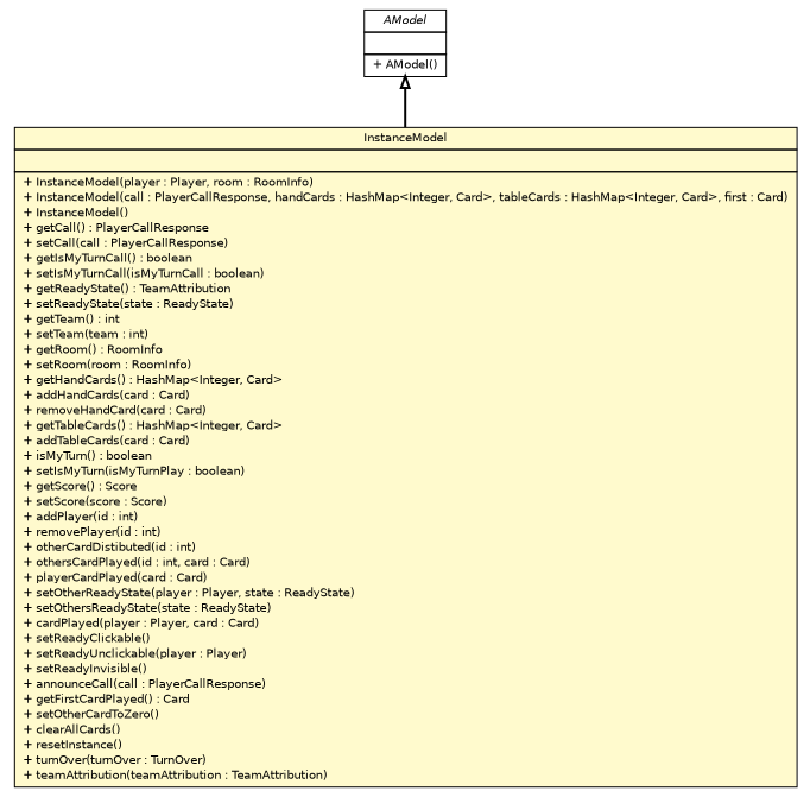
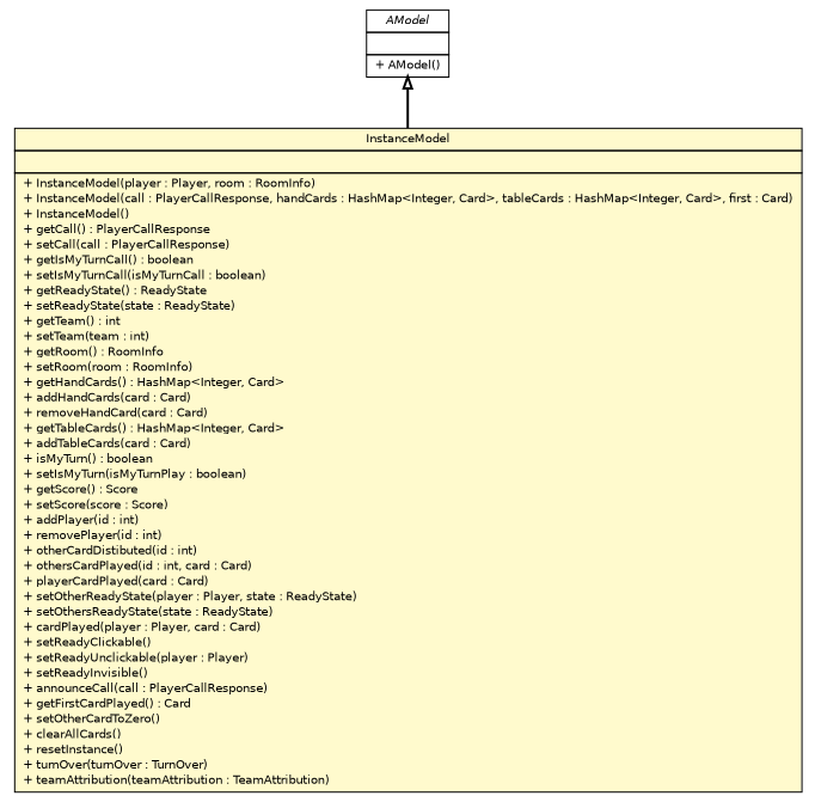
  digraph {
    nodesep=0.25
    ranksep=0.5
    node [fontcolor=black fontname=Helvetica fontsize=10.0 shape=plaintext]
    n1 [label=<<table title="Client.Model.AModel" border="0" cellborder="1" cellspacing="0" cellpadding="2" port="p" href="./AModel.html"> 		<tr><td><table border="0" cellspacing="0" cellpadding="1"> <tr><td align="center" balign="center"><font face="Helvetica-Oblique"> AModel </font></td></tr> 		</table></td></tr> 		<tr><td><table border="0" cellspacing="0" cellpadding="1"> <tr><td align="left" balign="left">  </td></tr> 		</table></td></tr> 		<tr><td><table border="0" cellspacing="0" cellpadding="1"> <tr><td align="left" balign="left"> + AModel() </td></tr> 		</table></td></tr> 		</table>>]
-   n2 [label=<<table title="Client.Model.InstanceModel" border="0" cellborder="1" cellspacing="0" cellpadding="2" port="p" bgcolor="lemonChiffon" href="./InstanceModel.html"> 		<tr><td><table border="0" cellspacing="0" cellpadding="1"> <tr><td align="center" balign="center"> InstanceModel </td></tr> 		</table></td></tr> 		<tr><td><table border="0" cellspacing="0" cellpadding="1"> <tr><td align="left" balign="left">  </td></tr> 		</table></td></tr> 		<tr><td><table border="0" cellspacing="0" cellpadding="1"> <tr><td align="left" balign="left"> + InstanceModel(player : Player, room : RoomInfo) </td></tr> <tr><td align="left" balign="left"> + InstanceModel(call : PlayerCallResponse, handCards : HashMap&lt;Integer, Card&gt;, tableCards : HashMap&lt;Integer, Card&gt;, first : Card) </td></tr> <tr><td align="left" balign="left"> + InstanceModel() </td></tr> <tr><td align="left" balign="left"> + getCall() : PlayerCallResponse </td></tr> <tr><td align="left" balign="left"> + setCall(call : PlayerCallResponse) </td></tr> <tr><td align="left" balign="left"> + getIsMyTurnCall() : boolean </td></tr> <tr><td align="left" balign="left"> + setIsMyTurnCall(isMyTurnCall : boolean) </td></tr> <tr><td align="left" balign="left"> + getReadyState() : TeamAttribution </td></tr> <tr><td align="left" balign="left"> + setReadyState(state : ReadyState) </td></tr> <tr><td align="left" balign="left"> + getTeam() : int </td></tr> <tr><td align="left" balign="left"> + setTeam(team : int) </td></tr> <tr><td align="left" balign="left"> + getRoom() : RoomInfo </td></tr> <tr><td align="left" balign="left"> + setRoom(room : RoomInfo) </td></tr> <tr><td align="left" balign="left"> + getHandCards() : HashMap&lt;Integer, Card&gt; </td></tr> <tr><td align="left" balign="left"> + addHandCards(card : Card) </td></tr> <tr><td align="left" balign="left"> + removeHandCard(card : Card) </td></tr> <tr><td align="left" balign="left"> + getTableCards() : HashMap&lt;Integer, Card&gt; </td></tr> <tr><td align="left" balign="left"> + addTableCards(card : Card) </td></tr> <tr><td align="left" balign="left"> + isMyTurn() : boolean </td></tr> <tr><td align="left" balign="left"> + setIsMyTurn(isMyTurnPlay : boolean) </td></tr> <tr><td align="left" balign="left"> + getScore() : Score </td></tr> <tr><td align="left" balign="left"> + setScore(score : Score) </td></tr> <tr><td align="left" balign="left"> + addPlayer(id : int) </td></tr> <tr><td align="left" balign="left"> + removePlayer(id : int) </td></tr> <tr><td align="left" balign="left"> + otherCardDistibuted(id : int) </td></tr> <tr><td align="left" balign="left"> + othersCardPlayed(id : int, card : Card) </td></tr> <tr><td align="left" balign="left"> + playerCardPlayed(card : Card) </td></tr> <tr><td align="left" balign="left"> + setOtherReadyState(player : Player, state : ReadyState) </td></tr> <tr><td align="left" balign="left"> + setOthersReadyState(state : ReadyState) </td></tr> <tr><td align="left" balign="left"> + cardPlayed(player : Player, card : Card) </td></tr> <tr><td align="left" balign="left"> + setReadyClickable() </td></tr> <tr><td align="left" balign="left"> + setReadyUnclickable(player : Player) </td></tr> <tr><td align="left" balign="left"> + setReadyInvisible() </td></tr> <tr><td align="left" balign="left"> + announceCall(call : PlayerCallResponse) </td></tr> <tr><td align="left" balign="left"> + getFirstCardPlayed() : Card </td></tr> <tr><td align="left" balign="left"> + setOtherCardToZero() </td></tr> <tr><td align="left" balign="left"> + clearAllCards() </td></tr> <tr><td align="left" balign="left"> + resetInstance() </td></tr> <tr><td align="left" balign="left"> + turnOver(turnOver : TurnOver) </td></tr> <tr><td align="left" balign="left"> + teamAttribution(teamAttribution : TeamAttribution) </td></tr> 		</table></td></tr> 		</table>>]
+   n2 [label=<<table title="Client.Model.InstanceModel" border="0" cellborder="1" cellspacing="0" cellpadding="2" port="p" bgcolor="lemonChiffon" href="./InstanceModel.html"> 		<tr><td><table border="0" cellspacing="0" cellpadding="1"> <tr><td align="center" balign="center"> InstanceModel </td></tr> 		</table></td></tr> 		<tr><td><table border="0" cellspacing="0" cellpadding="1"> <tr><td align="left" balign="left">  </td></tr> 		</table></td></tr> 		<tr><td><table border="0" cellspacing="0" cellpadding="1"> <tr><td align="left" balign="left"> + InstanceModel(player : Player, room : RoomInfo) </td></tr> <tr><td align="left" balign="left"> + InstanceModel(call : PlayerCallResponse, handCards : HashMap&lt;Integer, Card&gt;, tableCards : HashMap&lt;Integer, Card&gt;, first : Card) </td></tr> <tr><td align="left" balign="left"> + InstanceModel() </td></tr> <tr><td align="left" balign="left"> + getCall() : PlayerCallResponse </td></tr> <tr><td align="left" balign="left"> + setCall(call : PlayerCallResponse) </td></tr> <tr><td align="left" balign="left"> + getIsMyTurnCall() : boolean </td></tr> <tr><td align="left" balign="left"> + setIsMyTurnCall(isMyTurnCall : boolean) </td></tr> <tr><td align="left" balign="left"> + getReadyState() : ReadyState </td></tr> <tr><td align="left" balign="left"> + setReadyState(state : ReadyState) </td></tr> <tr><td align="left" balign="left"> + getTeam() : int </td></tr> <tr><td align="left" balign="left"> + setTeam(team : int) </td></tr> <tr><td align="left" balign="left"> + getRoom() : RoomInfo </td></tr> <tr><td align="left" balign="left"> + setRoom(room : RoomInfo) </td></tr> <tr><td align="left" balign="left"> + getHandCards() : HashMap&lt;Integer, Card&gt; </td></tr> <tr><td align="left" balign="left"> + addHandCards(card : Card) </td></tr> <tr><td align="left" balign="left"> + removeHandCard(card : Card) </td></tr> <tr><td align="left" balign="left"> + getTableCards() : HashMap&lt;Integer, Card&gt; </td></tr> <tr><td align="left" balign="left"> + addTableCards(card : Card) </td></tr> <tr><td align="left" balign="left"> + isMyTurn() : boolean </td></tr> <tr><td align="left" balign="left"> + setIsMyTurn(isMyTurnPlay : boolean) </td></tr> <tr><td align="left" balign="left"> + getScore() : Score </td></tr> <tr><td align="left" balign="left"> + setScore(score : Score) </td></tr> <tr><td align="left" balign="left"> + addPlayer(id : int) </td></tr> <tr><td align="left" balign="left"> + removePlayer(id : int) </td></tr> <tr><td align="left" balign="left"> + otherCardDistibuted(id : int) </td></tr> <tr><td align="left" balign="left"> + othersCardPlayed(id : int, card : Card) </td></tr> <tr><td align="left" balign="left"> + playerCardPlayed(card : Card) </td></tr> <tr><td align="left" balign="left"> + setOtherReadyState(player : Player, state : ReadyState) </td></tr> <tr><td align="left" balign="left"> + setOthersReadyState(state : ReadyState) </td></tr> <tr><td align="left" balign="left"> + cardPlayed(player : Player, card : Card) </td></tr> <tr><td align="left" balign="left"> + setReadyClickable() </td></tr> <tr><td align="left" balign="left"> + setReadyUnclickable(player : Player) </td></tr> <tr><td align="left" balign="left"> + setReadyInvisible() </td></tr> <tr><td align="left" balign="left"> + announceCall(call : PlayerCallResponse) </td></tr> <tr><td align="left" balign="left"> + getFirstCardPlayed() : Card </td></tr> <tr><td align="left" balign="left"> + setOtherCardToZero() </td></tr> <tr><td align="left" balign="left"> + clearAllCards() </td></tr> <tr><td align="left" balign="left"> + resetInstance() </td></tr> <tr><td align="left" balign="left"> + turnOver(turnOver : TurnOver) </td></tr> <tr><td align="left" balign="left"> + teamAttribution(teamAttribution : TeamAttribution) </td></tr> 		</table></td></tr> 		</table>>]
    n1 -> n2 [arrowtail=empty dir=back fontname=Helvetica fontsize=10 headport=p labelfontname=Helvetica labelfontsize=10 tailport=p color=black style=bold]
  }
